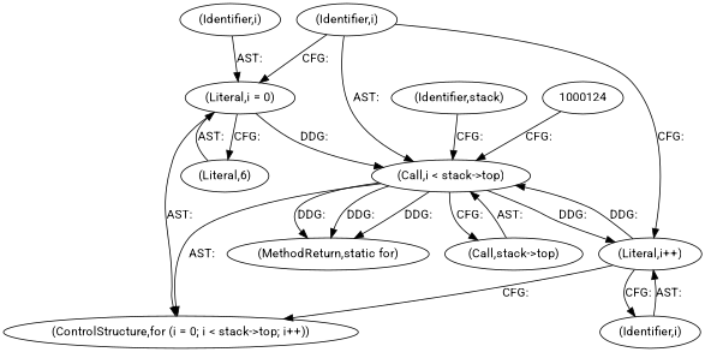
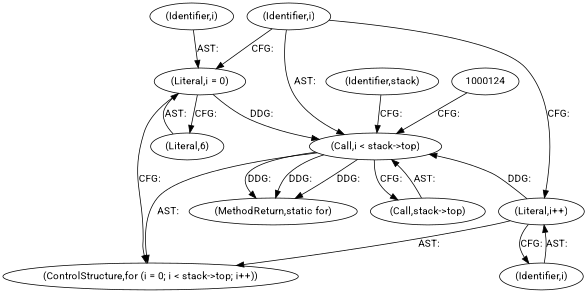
  digraph {
    fontname=Roboto
    node [fontname=Roboto]
    edge [fontname=Roboto]
    n1 [label="(Call,i < stack->top)"]
    n2 [label="(Literal,i++)"]
    n3 [label="(MethodReturn,static for)"]
    n4 [label="(Call,stack->top)"]
    n5 [label="(ControlStructure,for (i = 0; i < stack->top; i++))"]
    n6 [label="(Identifier,i)"]
    n7 [label="(Literal,i = 0)"]
    n8 [label="(Literal,6)"]
    n9 [label="(Identifier,i)"]
    n10 [label="(Identifier,stack)"]
    n11 [label="(Identifier,i)"]
    1000124
-   n1 -> n2 [label="DDG: "]
    n1 -> n3 [label="DDG: "]
    n1 -> n3 [label="DDG: "]
    n1 -> n3 [label="DDG: "]
    n1 -> n4 [label="CFG: "]
    n1 -> n5 [label="AST: "]
    n2 -> n1 [label="DDG: "]
-   n2 -> n5 [label="CFG: "]
+   n2 -> n5 [label="AST: "]
    n2 -> n6 [label="CFG: "]
    n4 -> n1 [label="AST: "]
    n6 -> n2 [label="AST: "]
    n7 -> n1 [label="DDG: "]
-   n7 -> n5 [label="AST: "]
+   n7 -> n5 [label="CFG: "]
    n7 -> n8 [label="CFG: "]
    n8 -> n7 [label="AST: "]
    n9 -> n1 [label="AST: "]
    n9 -> n2 [label="CFG: "]
    n9 -> n7 [label="CFG: "]
    n10 -> n1 [label="CFG: "]
    n11 -> n7 [label="AST: "]
    1000124 -> n1 [label="CFG: "]
  }
